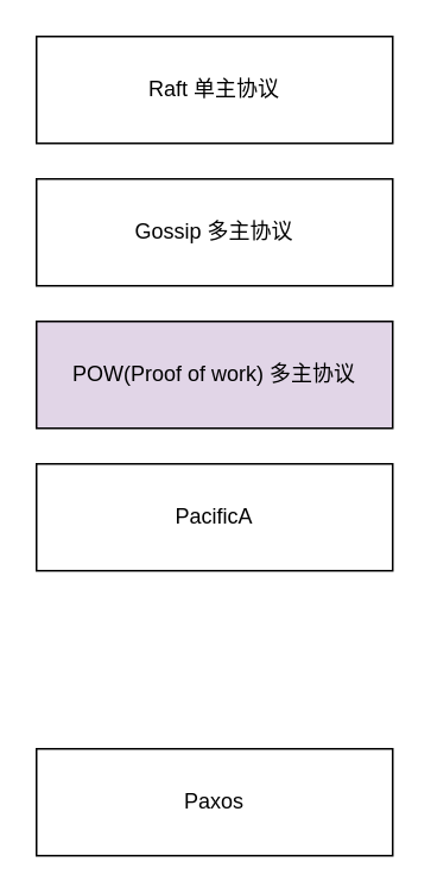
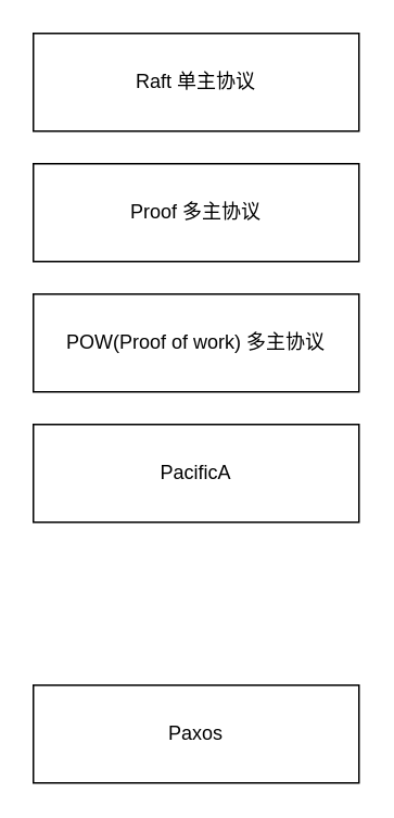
  <mxCell id="0" />
  <mxCell id="1" parent="0" />
  <mxCell id="2" value="Raft 单主协议" style="rounded=0;whiteSpace=wrap;html=1;" parent="1" vertex="1"><mxGeometry x="20" y="20" width="200" height="60" as="geometry" /></mxCell>
- <mxCell id="3" value="Gossip 多主协议" style="rounded=0;whiteSpace=wrap;html=1;" parent="1" vertex="1"><mxGeometry x="20" y="100" width="200" height="60" as="geometry" /></mxCell>
- <mxCell id="4" value="POW(Proof of work) 多主协议" style="rounded=0;whiteSpace=wrap;html=1;fillColor=#e1d5e7;" parent="1" vertex="1"><mxGeometry x="20" y="180" width="200" height="60" as="geometry" /></mxCell>
+ <mxCell id="3" value="Proof 多主协议" style="rounded=0;whiteSpace=wrap;html=1;" parent="1" vertex="1"><mxGeometry x="20" y="100" width="200" height="60" as="geometry" /></mxCell>
+ <mxCell id="4" value="POW(Proof of work) 多主协议" style="rounded=0;whiteSpace=wrap;html=1;" parent="1" vertex="1"><mxGeometry x="20" y="180" width="200" height="60" as="geometry" /></mxCell>
  <mxCell id="5" value="PacificA" style="rounded=0;whiteSpace=wrap;html=1;" parent="1" vertex="1"><mxGeometry x="20" y="260" width="200" height="60" as="geometry" /></mxCell>
  <mxCell id="6" value="Paxos" style="rounded=0;whiteSpace=wrap;html=1;" parent="1" vertex="1"><mxGeometry x="20" y="420" width="200" height="60" as="geometry" /></mxCell>
